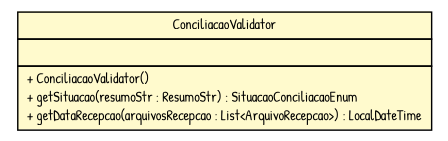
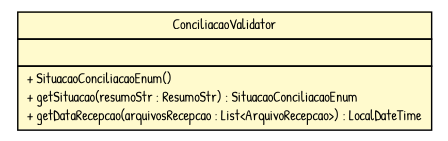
  digraph {
    nodesep=0.25
    ranksep=0.5
    fontname="Patrick Hand"
-   n1 [fontcolor=black fontname="Patrick Hand" fontsize=10.0 label=<<table title="br.gov.to.sefaz.arr.processamento.validation.validator.conciliacao.ConciliacaoValidator" border="0" cellborder="1" cellspacing="0" cellpadding="2" port="p" bgcolor="lemonChiffon" href="./ConciliacaoValidator.html"> 		<tr><td><table border="0" cellspacing="0" cellpadding="1"> <tr><td align="center" balign="center"> ConciliacaoValidator </td></tr> 		</table></td></tr> 		<tr><td><table border="0" cellspacing="0" cellpadding="1"> <tr><td align="left" balign="left">  </td></tr> 		</table></td></tr> 		<tr><td><table border="0" cellspacing="0" cellpadding="1"> <tr><td align="left" balign="left"> + ConciliacaoValidator() </td></tr> <tr><td align="left" balign="left"> + getSituacao(resumoStr : ResumoStr) : SituacaoConciliacaoEnum </td></tr> <tr><td align="left" balign="left"> + getDataRecepcao(arquivosRecepcao : List&lt;ArquivoRecepcao&gt;) : LocalDateTime </td></tr> 		</table></td></tr> 		</table>> shape=plaintext]
+   n1 [fontcolor=black fontname="Patrick Hand" fontsize=10.0 label=<<table title="br.gov.to.sefaz.arr.processamento.validation.validator.conciliacao.ConciliacaoValidator" border="0" cellborder="1" cellspacing="0" cellpadding="2" port="p" bgcolor="lemonChiffon" href="./ConciliacaoValidator.html"> 		<tr><td><table border="0" cellspacing="0" cellpadding="1"> <tr><td align="center" balign="center"> ConciliacaoValidator </td></tr> 		</table></td></tr> 		<tr><td><table border="0" cellspacing="0" cellpadding="1"> <tr><td align="left" balign="left">  </td></tr> 		</table></td></tr> 		<tr><td><table border="0" cellspacing="0" cellpadding="1"> <tr><td align="left" balign="left"> + SituacaoConciliacaoEnum() </td></tr> <tr><td align="left" balign="left"> + getSituacao(resumoStr : ResumoStr) : SituacaoConciliacaoEnum </td></tr> <tr><td align="left" balign="left"> + getDataRecepcao(arquivosRecepcao : List&lt;ArquivoRecepcao&gt;) : LocalDateTime </td></tr> 		</table></td></tr> 		</table>> shape=plaintext]
  }
